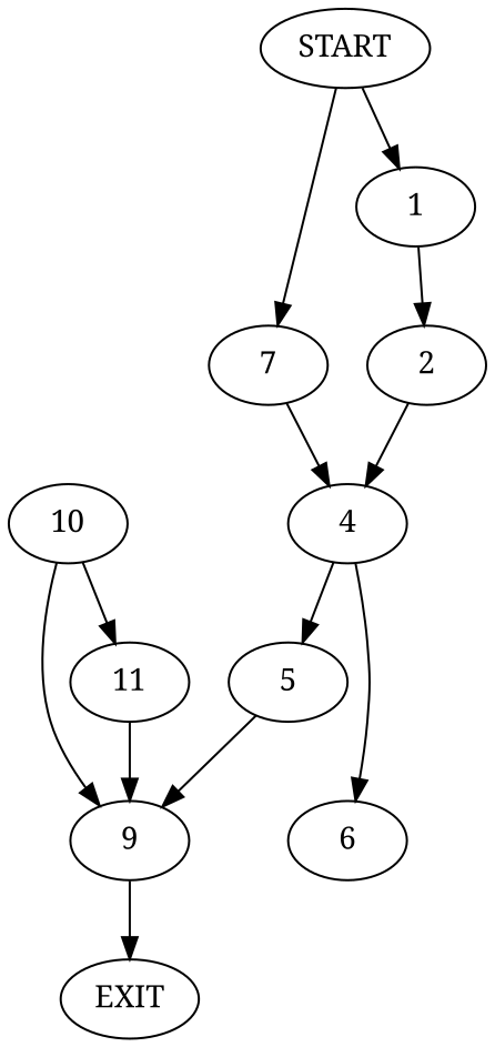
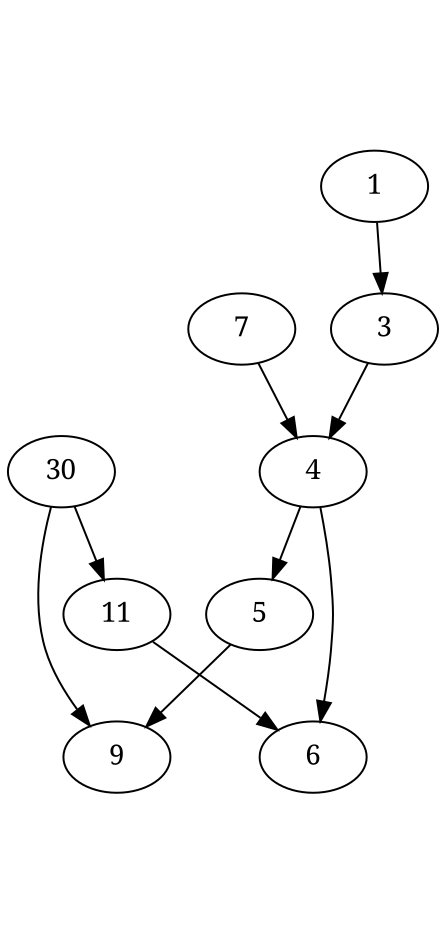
  digraph {
    fontname="Noto Serif"
    node [fontname="Noto Serif"]
    edge [fontname="Noto Serif"]
-   n1 [label=START]
    1
    7
-   3 [label=2]
+   3
    4
-   n6 [label=EXIT]
    5
    6
    9
-   10
+   10 [label=30]
    11
-   n1 -> 1
-   n1 -> 7
    1 -> 3
    7 -> 4
    3 -> 4
    4 -> 5
    4 -> 6
    5 -> 9
-   9 -> n6
    10 -> 9
    10 -> 11
-   11 -> 9
+   11 -> 6
  }
